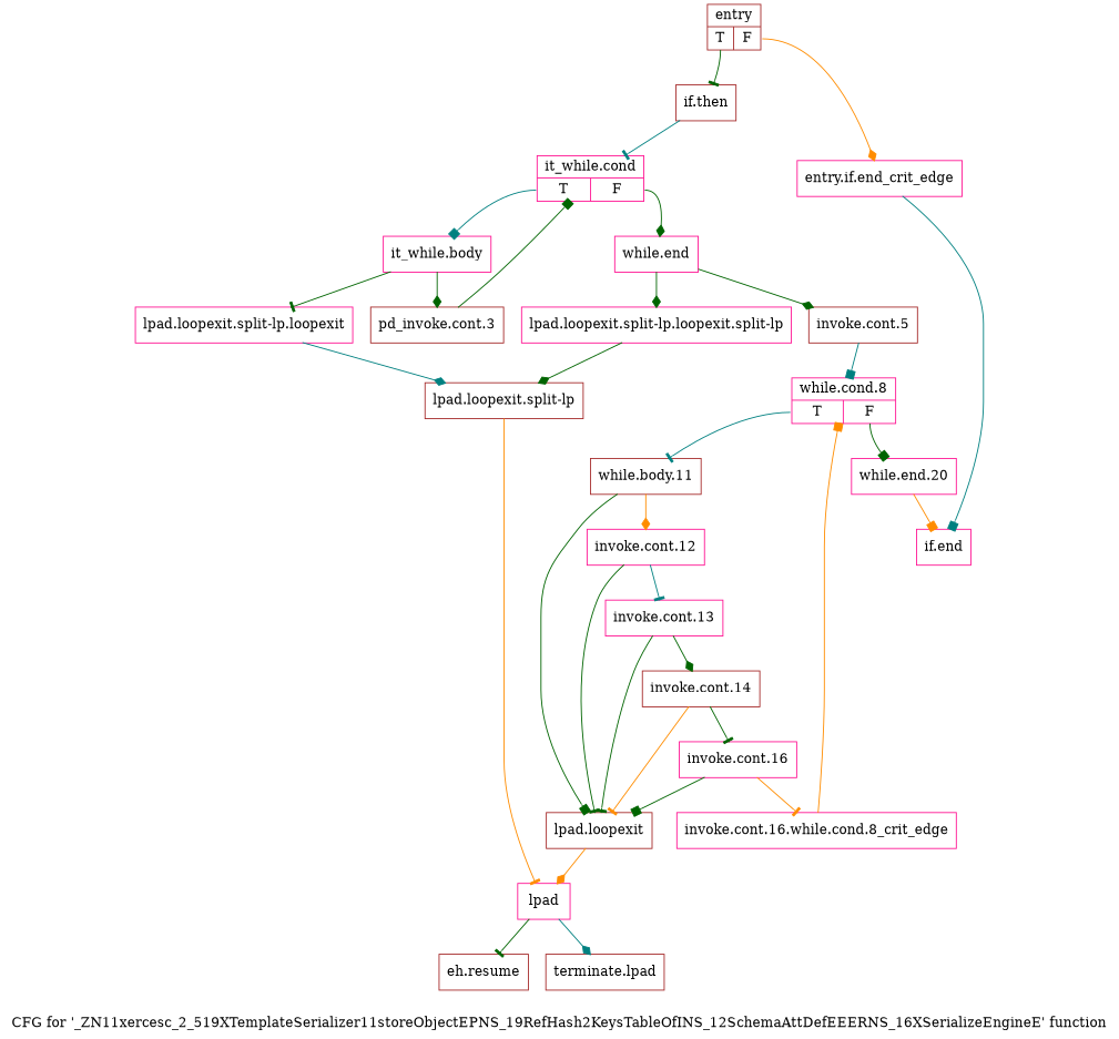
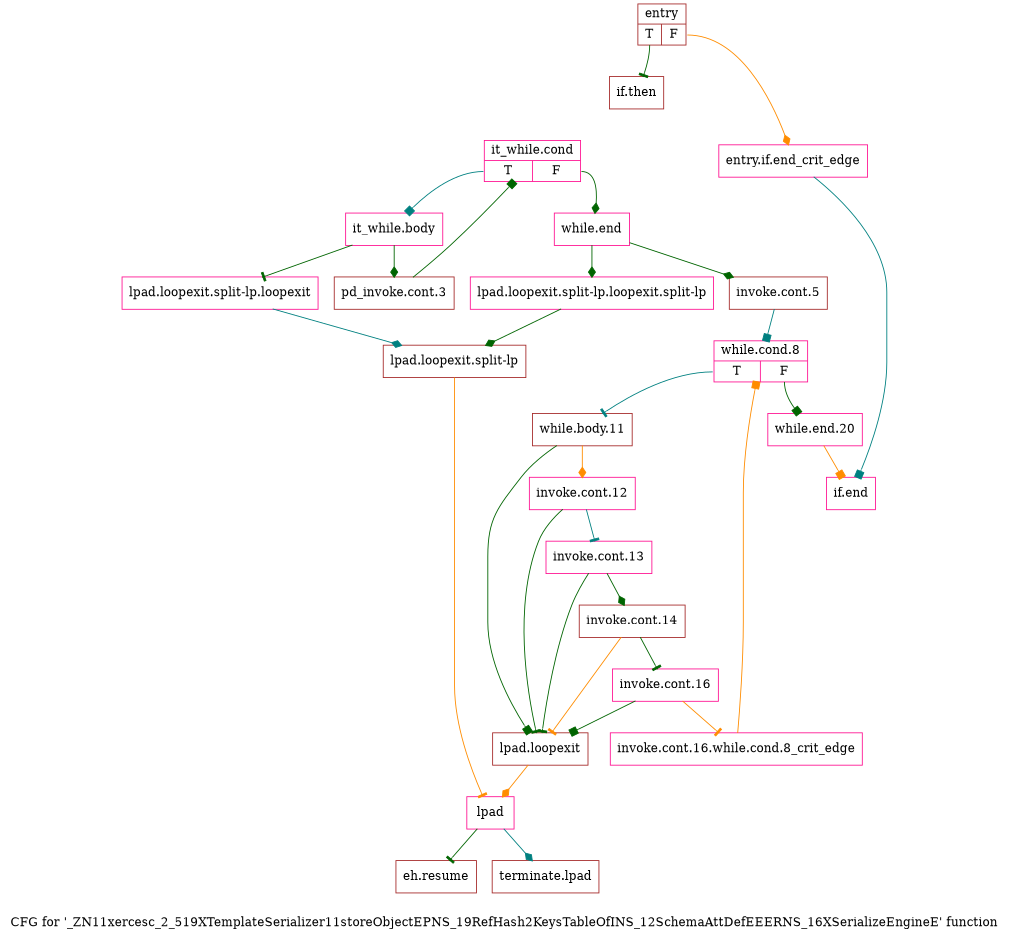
  digraph {
    fontname="DejaVu Serif"
    label="CFG for '_ZN11xercesc_2_519XTemplateSerializer11storeObjectEPNS_19RefHash2KeysTableOfINS_12SchemaAttDefEEERNS_16XSerializeEngineE' function"
    node [color=deeppink fontname="DejaVu Serif" shape=record]
    edge [arrowhead=tee color=darkgreen fontname="DejaVu Serif"]
    n1 [color=brown label="{entry|{<s0>T|<s1>F}}"]
    n2 [color=brown label="{if.then}"]
    n3 [label="{entry.if.end_crit_edge}"]
    n4 [label="{it_while.cond|{<s0>T|<s1>F}}"]
    n5 [label="{if.end}"]
    n6 [label="{it_while.body}"]
    n7 [label="{while.end}"]
    n8 [color=brown label="{pd_invoke.cont.3}"]
    n9 [label="{lpad.loopexit.split-lp.loopexit}"]
    n10 [label="{lpad.loopexit.split-lp.loopexit.split-lp}"]
    n11 [color=brown label="{invoke.cont.5}"]
    n12 [color=brown label="{lpad.loopexit.split-lp}"]
    n13 [label="{while.cond.8|{<s0>T|<s1>F}}"]
    n14 [label="{lpad}"]
    n15 [color=brown label="{lpad.loopexit}"]
    n16 [color=brown label="{eh.resume}"]
    n17 [color=brown label="{terminate.lpad}"]
    n18 [color=brown label="{while.body.11}"]
    n19 [label="{while.end.20}"]
    n20 [label="{invoke.cont.12}"]
    n21 [label="{invoke.cont.13}"]
    n22 [color=brown label="{invoke.cont.14}"]
    n23 [label="{invoke.cont.16}"]
    n24 [label="{invoke.cont.16.while.cond.8_crit_edge}"]
    n1 -> n2 [tailport=s0]
    n1 -> n3 [arrowhead=diamond color=darkorange tailport=s1]
-   n2 -> n4 [color=teal]
    n3 -> n5 [arrowhead=box color=teal]
    n4 -> n6 [arrowhead=box color=teal tailport=s0]
    n4 -> n7 [arrowhead=diamond tailport=s1]
    n6 -> n8 [arrowhead=diamond]
    n6 -> n9
    n7 -> n10 [arrowhead=diamond]
    n7 -> n11 [arrowhead=diamond]
    n8 -> n4 [arrowhead=box]
    n9 -> n12 [arrowhead=diamond color=teal]
    n10 -> n12 [arrowhead=diamond]
    n11 -> n13 [arrowhead=box color=teal]
    n12 -> n14 [color=darkorange]
    n13 -> n18 [color=teal tailport=s0]
    n13 -> n19 [arrowhead=box tailport=s1]
    n14 -> n16
    n14 -> n17 [arrowhead=diamond color=teal]
    n15 -> n14 [arrowhead=diamond color=darkorange]
    n18 -> n15 [arrowhead=box]
    n18 -> n20 [arrowhead=diamond color=darkorange]
    n19 -> n5 [arrowhead=box color=darkorange]
    n20 -> n15
    n20 -> n21 [color=teal]
    n21 -> n15
    n21 -> n22 [arrowhead=diamond]
    n22 -> n15 [color=darkorange]
    n22 -> n23
    n23 -> n15 [arrowhead=box]
    n23 -> n24 [color=darkorange]
    n24 -> n13 [arrowhead=box color=darkorange]
  }
